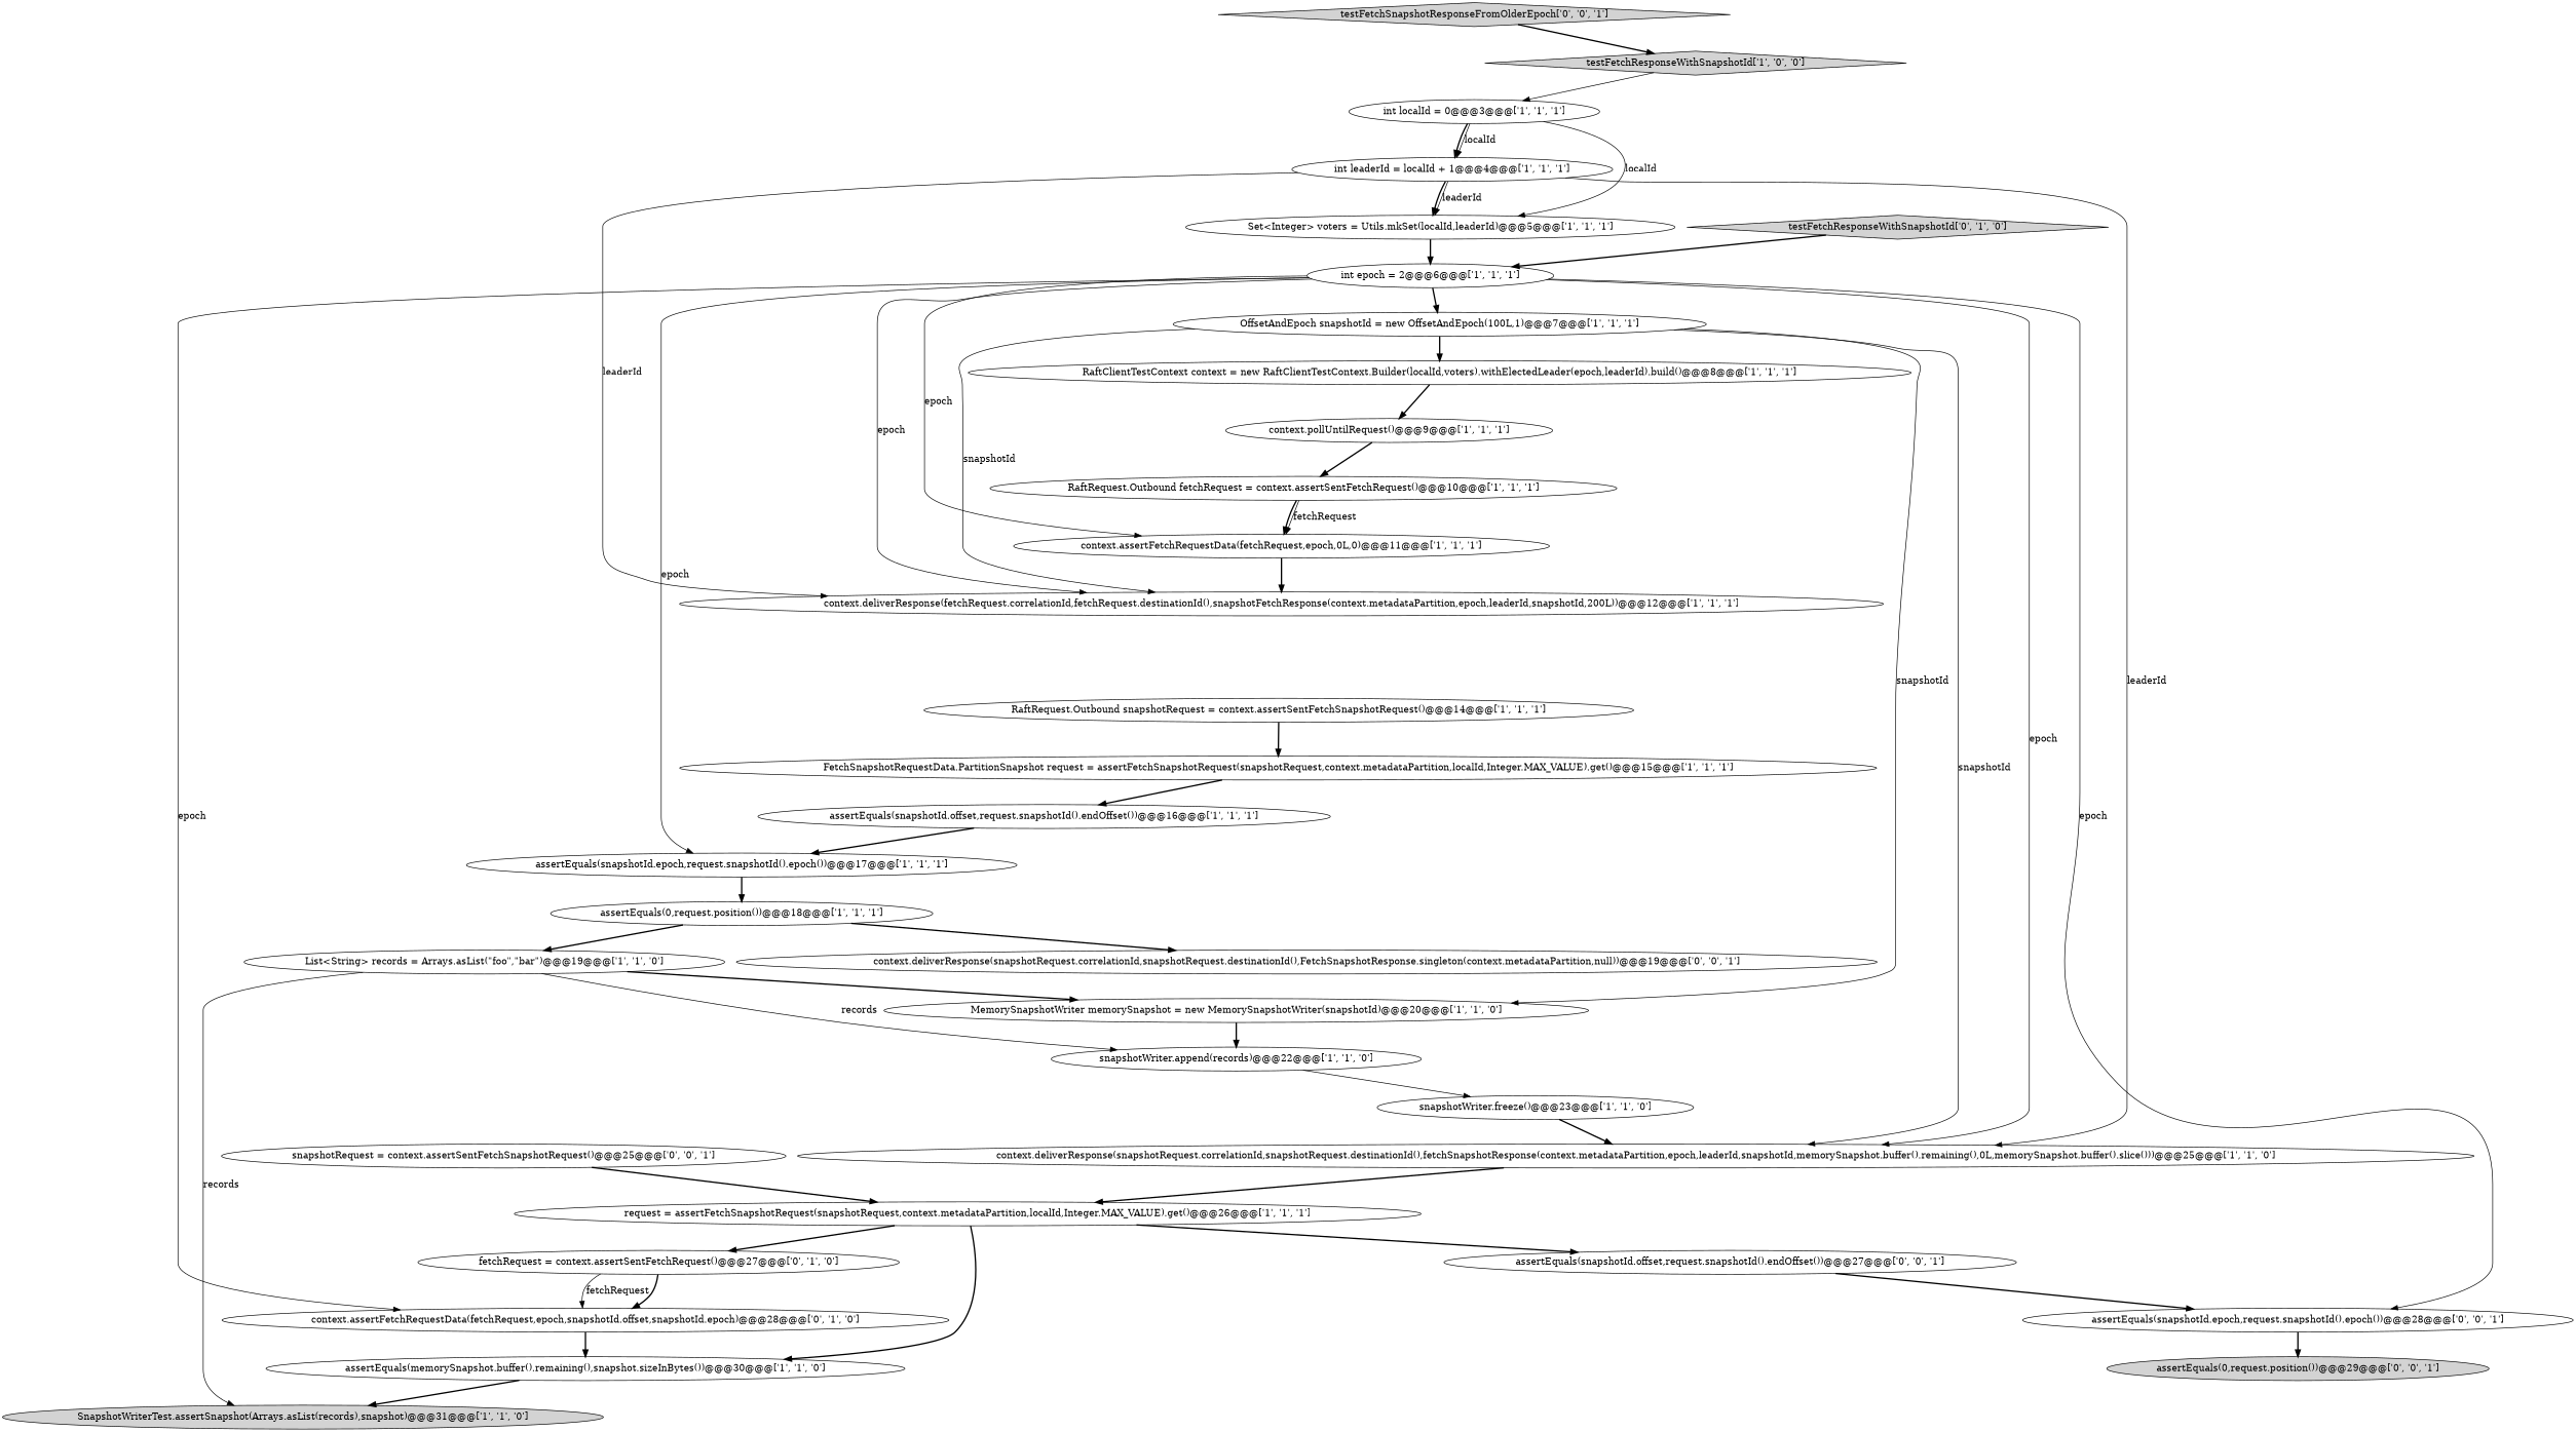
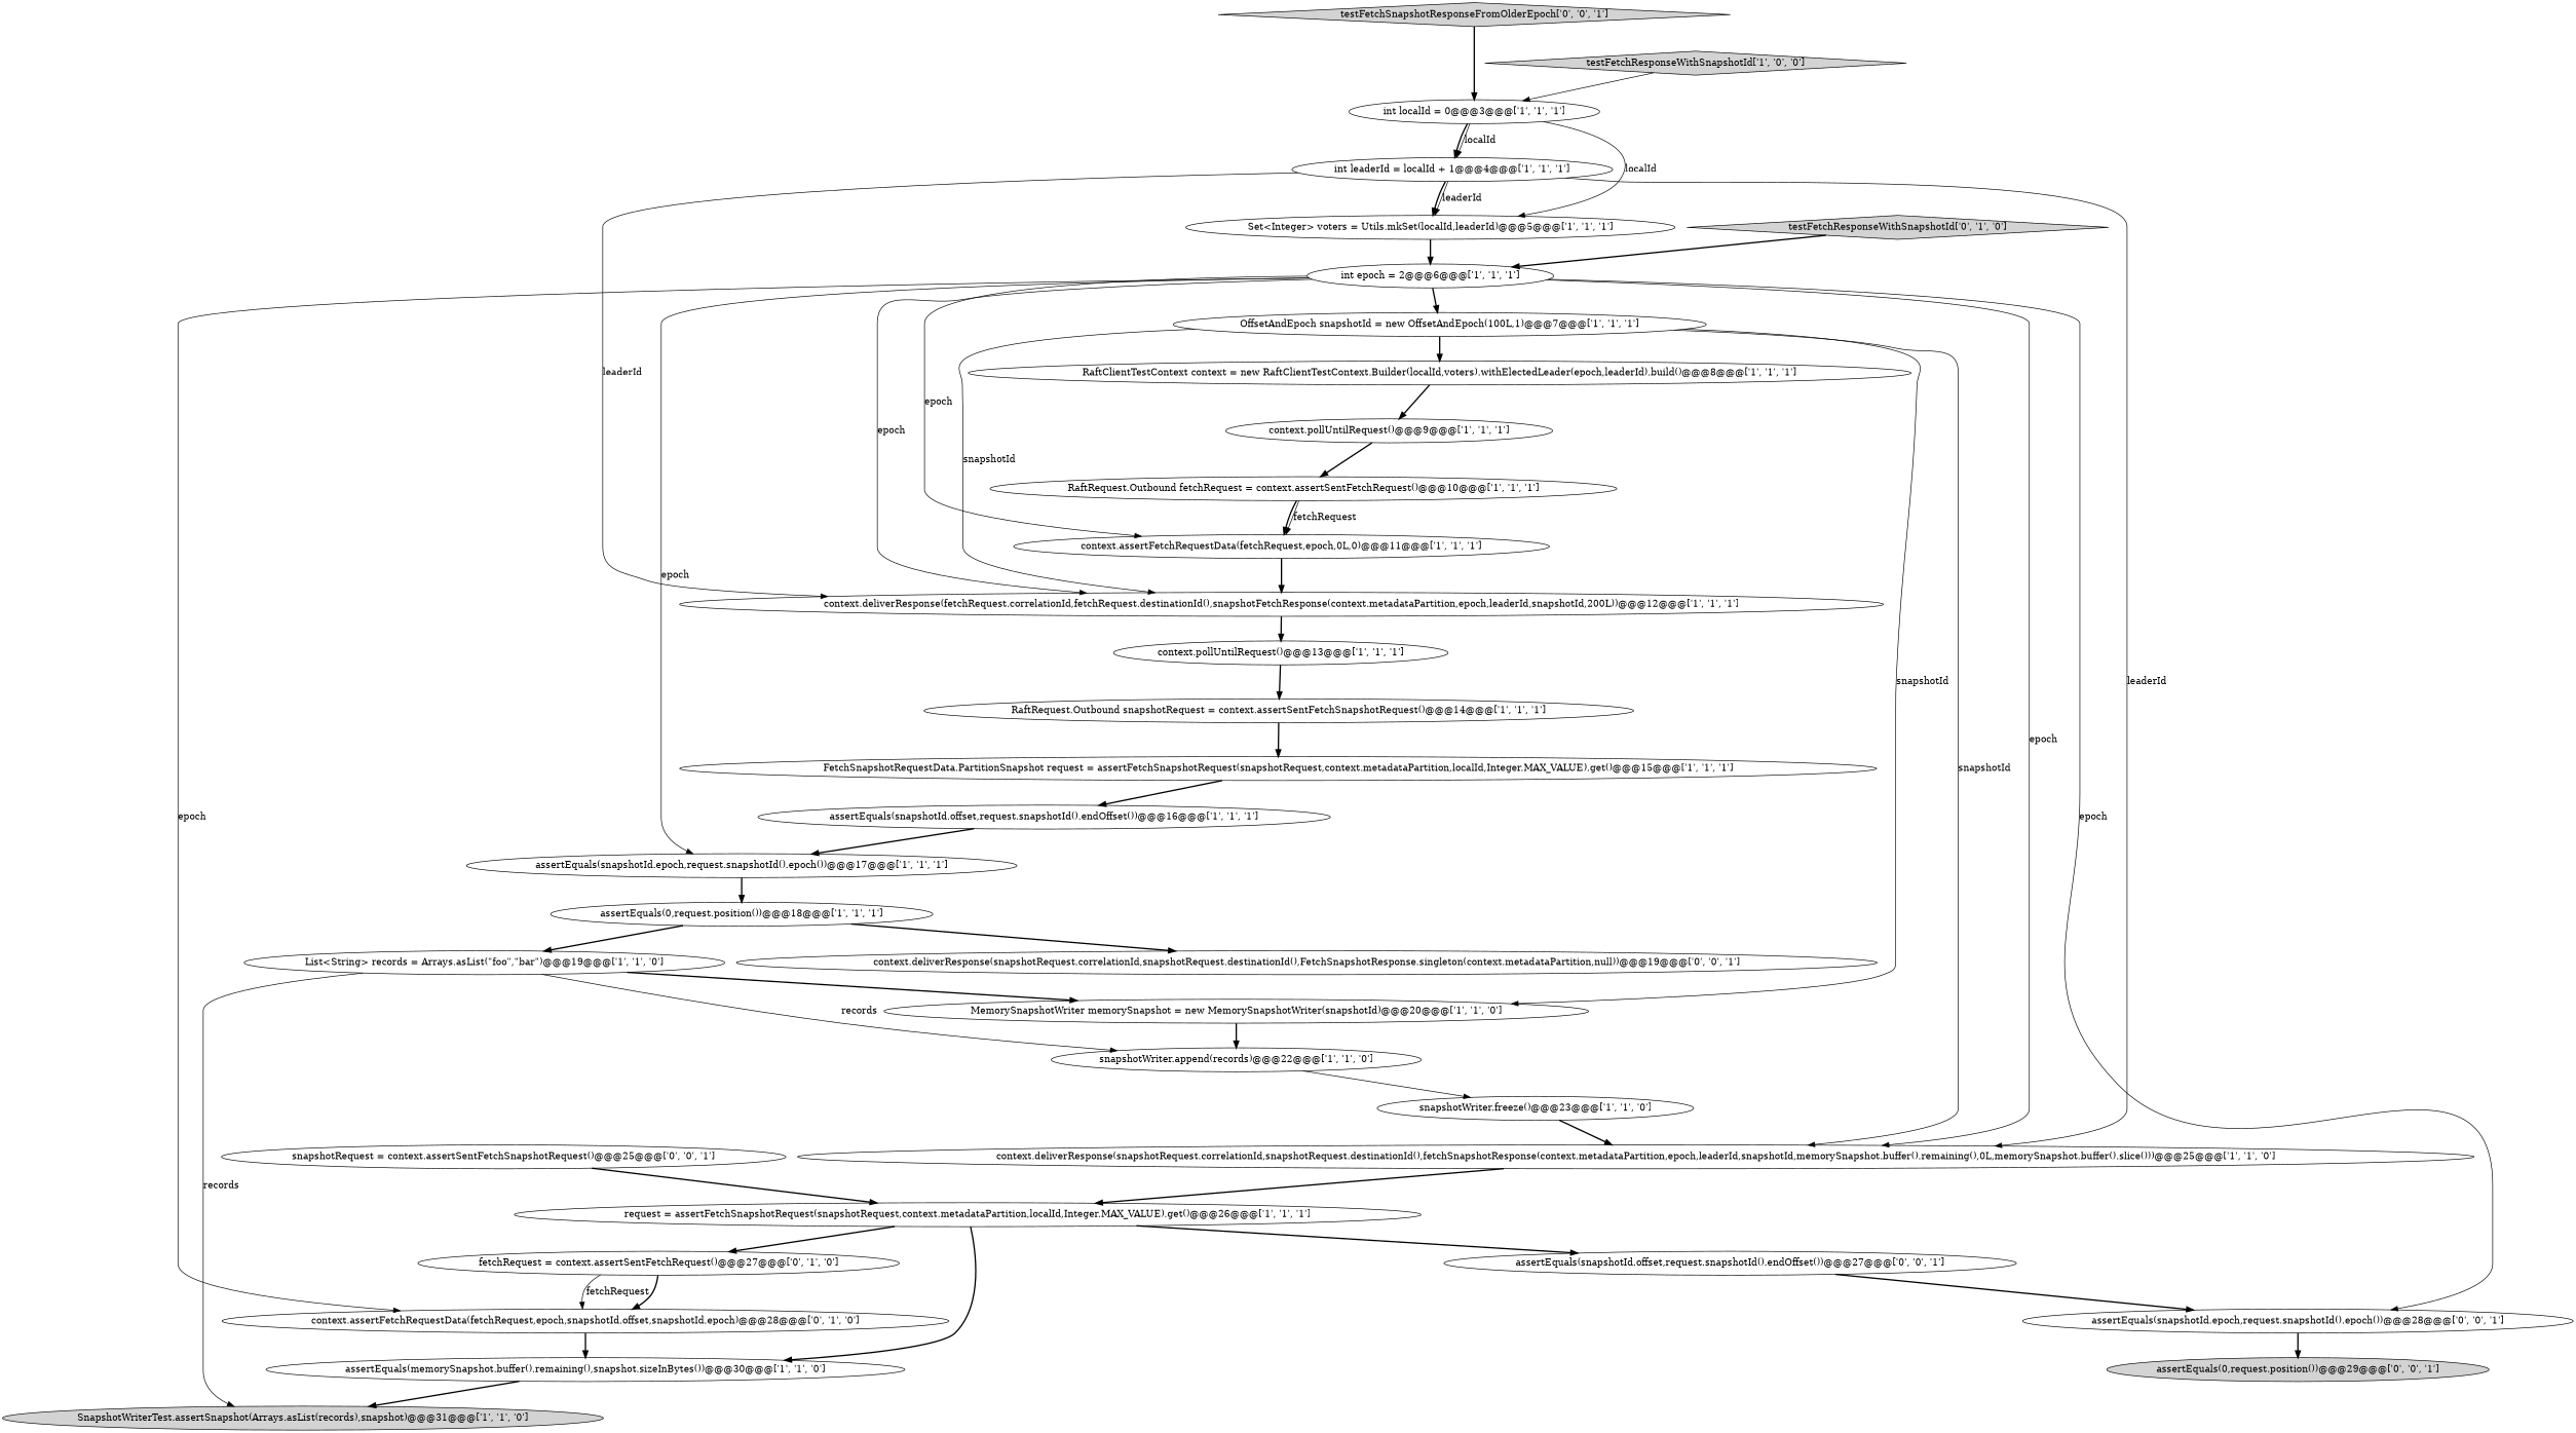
  digraph {
    node [fillcolor=white shape=ellipse style=filled]
    edge [style=bold]
    n1 [fillcolor=lightgray label="SnapshotWriterTest.assertSnapshot(Arrays.asList(records),snapshot)@@@31@@@['1', '1', '0']"]
    n2 [label="RaftRequest.Outbound snapshotRequest = context.assertSentFetchSnapshotRequest()@@@14@@@['1', '1', '1']"]
    n3 [label="FetchSnapshotRequestData.PartitionSnapshot request = assertFetchSnapshotRequest(snapshotRequest,context.metadataPartition,localId,Integer.MAX_VALUE).get()@@@15@@@['1', '1', '1']"]
    n4 [label="assertEquals(snapshotId.offset,request.snapshotId().endOffset())@@@16@@@['1', '1', '1']"]
    n5 [label="OffsetAndEpoch snapshotId = new OffsetAndEpoch(100L,1)@@@7@@@['1', '1', '1']"]
    n6 [label="context.deliverResponse(fetchRequest.correlationId,fetchRequest.destinationId(),snapshotFetchResponse(context.metadataPartition,epoch,leaderId,snapshotId,200L))@@@12@@@['1', '1', '1']"]
    n7 [label="RaftClientTestContext context = new RaftClientTestContext.Builder(localId,voters).withElectedLeader(epoch,leaderId).build()@@@8@@@['1', '1', '1']"]
    n8 [label="context.deliverResponse(snapshotRequest.correlationId,snapshotRequest.destinationId(),fetchSnapshotResponse(context.metadataPartition,epoch,leaderId,snapshotId,memorySnapshot.buffer().remaining(),0L,memorySnapshot.buffer().slice()))@@@25@@@['1', '1', '0']"]
    n9 [label="MemorySnapshotWriter memorySnapshot = new MemorySnapshotWriter(snapshotId)@@@20@@@['1', '1', '0']"]
+   n10 [label="context.pollUntilRequest()@@@13@@@['1', '1', '1']"]
    n11 [label="context.pollUntilRequest()@@@9@@@['1', '1', '1']"]
    n12 [label="request = assertFetchSnapshotRequest(snapshotRequest,context.metadataPartition,localId,Integer.MAX_VALUE).get()@@@26@@@['1', '1', '1']"]
    n13 [label="snapshotWriter.append(records)@@@22@@@['1', '1', '0']"]
    n14 [label="context.assertFetchRequestData(fetchRequest,epoch,snapshotId.offset,snapshotId.epoch)@@@28@@@['0', '1', '0']"]
    n15 [label="assertEquals(memorySnapshot.buffer().remaining(),snapshot.sizeInBytes())@@@30@@@['1', '1', '0']"]
    n16 [label="int leaderId = localId + 1@@@4@@@['1', '1', '1']"]
    n17 [label="Set<Integer> voters = Utils.mkSet(localId,leaderId)@@@5@@@['1', '1', '1']"]
    n18 [label="int epoch = 2@@@6@@@['1', '1', '1']"]
    n19 [label="context.assertFetchRequestData(fetchRequest,epoch,0L,0)@@@11@@@['1', '1', '1']"]
    n20 [label="snapshotWriter.freeze()@@@23@@@['1', '1', '0']"]
    n21 [label="assertEquals(snapshotId.epoch,request.snapshotId().epoch())@@@17@@@['1', '1', '1']"]
    n22 [fillcolor=lightgray label="testFetchResponseWithSnapshotId['0', '1', '0']" shape=diamond]
    n23 [label="int localId = 0@@@3@@@['1', '1', '1']"]
    n24 [fillcolor=lightgray label="testFetchSnapshotResponseFromOlderEpoch['0', '0', '1']" shape=diamond]
    n25 [fillcolor=lightgray label="assertEquals(0,request.position())@@@29@@@['0', '0', '1']"]
    n26 [label="RaftRequest.Outbound fetchRequest = context.assertSentFetchRequest()@@@10@@@['1', '1', '1']"]
    n27 [label="assertEquals(snapshotId.epoch,request.snapshotId().epoch())@@@28@@@['0', '0', '1']"]
    n28 [label="assertEquals(0,request.position())@@@18@@@['1', '1', '1']"]
    n29 [label="assertEquals(snapshotId.offset,request.snapshotId().endOffset())@@@27@@@['0', '0', '1']"]
    n30 [label="fetchRequest = context.assertSentFetchRequest()@@@27@@@['0', '1', '0']"]
    n31 [fillcolor=lightgray label="testFetchResponseWithSnapshotId['1', '0', '0']" shape=diamond]
    n32 [label="context.deliverResponse(snapshotRequest.correlationId,snapshotRequest.destinationId(),FetchSnapshotResponse.singleton(context.metadataPartition,null))@@@19@@@['0', '0', '1']"]
    n33 [label="List<String> records = Arrays.asList(\"foo\",\"bar\")@@@19@@@['1', '1', '0']"]
    n34 [label="snapshotRequest = context.assertSentFetchSnapshotRequest()@@@25@@@['0', '0', '1']"]
    n2 -> n3
    n3 -> n4
    n4 -> n21
    n5 -> n6 [label=snapshotId style=solid]
    n5 -> n7
    n5 -> n8 [label=snapshotId style=solid]
    n5 -> n9 [label=snapshotId style=solid]
+   n6 -> n10
    n7 -> n11
    n8 -> n12
    n9 -> n13
+   n10 -> n2
    n11 -> n26
    n12 -> n15
    n12 -> n29
    n12 -> n30
    n13 -> n20 [style=solid]
    n14 -> n15
    n15 -> n1
    n16 -> n6 [label=leaderId style=solid]
    n16 -> n8 [label=leaderId style=solid]
    n16 -> n17 [label=leaderId style=solid]
    n16 -> n17
    n17 -> n18
    n18 -> n5
    n18 -> n6 [label=epoch style=solid]
    n18 -> n8 [label=epoch style=solid]
    n18 -> n14 [label=epoch style=solid]
    n18 -> n19 [label=epoch style=solid]
    n18 -> n21 [label=epoch style=solid]
    n18 -> n27 [label=epoch style=solid]
    n19 -> n6
    n20 -> n8
    n21 -> n28
    n22 -> n18
    n23 -> n16
    n23 -> n16 [label=localId style=solid]
    n23 -> n17 [label=localId style=solid]
-   n24 -> n31
+   n24 -> n23
    n26 -> n19
    n26 -> n19 [label=fetchRequest style=solid]
    n27 -> n25
    n28 -> n32
    n28 -> n33
    n29 -> n27
    n30 -> n14 [label=fetchRequest style=solid]
    n30 -> n14
    n31 -> n23 [style=solid]
    n33 -> n1 [label=records style=solid]
    n33 -> n9
    n33 -> n13 [label=records style=solid]
    n34 -> n12
  }
